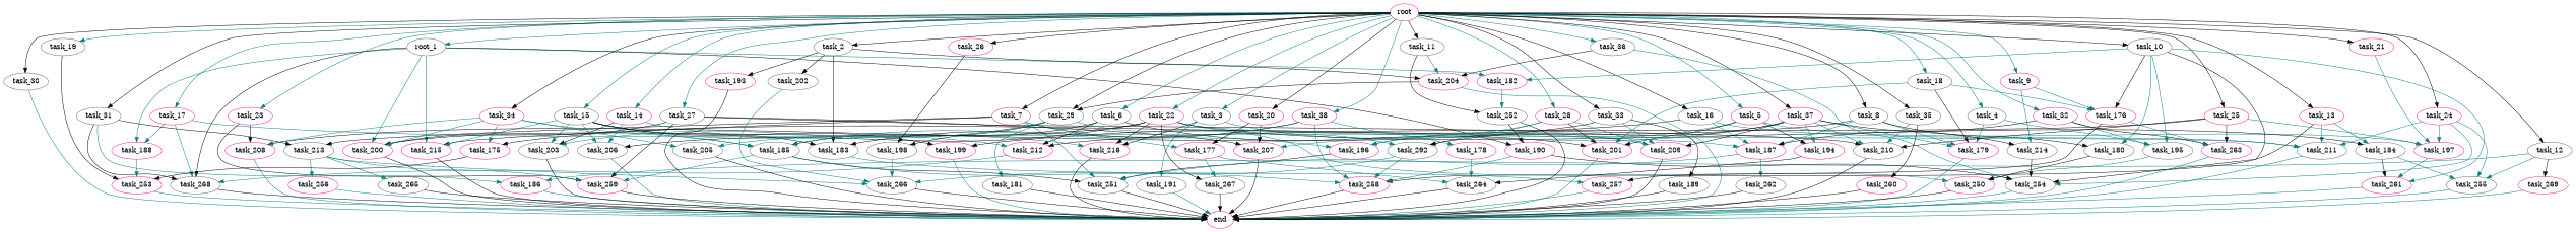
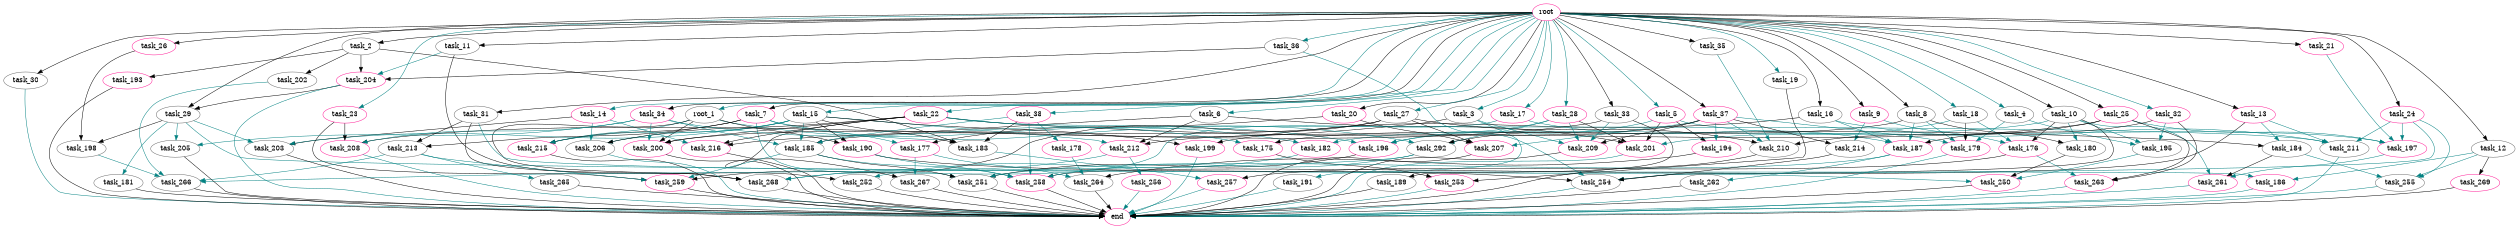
  digraph {
    node [color=deeppink]
    edge [color=teal]
    n1 [color=gray40 label=root_1]
    root
    task_2 [color=gray40]
    task_3 [color=gray40]
    task_4 [color=gray40]
    task_5
    task_6 [color=gray40]
    task_7
    task_8 [color=gray40]
    task_9
    task_10 [color=gray40]
    task_11 [color=gray40]
    task_12 [color=gray40]
    task_13
    task_14
    task_15 [color=gray40]
    task_16 [color=gray40]
    task_17
    task_18 [color=gray40]
    task_19 [color=gray40]
    task_20
    task_21
    task_22
    task_23
    task_24
    task_25
    task_26
    task_27 [color=gray40]
    task_28
    task_29 [color=gray40]
    task_30 [color=gray40]
    task_31 [color=gray40]
    task_32
    task_33 [color=gray40]
    task_34
    task_35 [color=gray40]
    task_36 [color=gray40]
    task_37
    task_38
    task_182
-   task_188
    task_190
    task_200
    task_215
    task_268 [color=gray40]
    task_183 [color=gray40]
    task_193
    task_202 [color=gray40]
    task_204
    task_191 [color=gray40]
    task_209
    task_216
    task_179
    task_195 [color=gray40]
    task_194
    task_196
    task_197
    task_201
    task_185 [color=gray40]
    task_212
    task_177
    task_213 [color=gray40]
    task_251 [color=gray40]
    task_175
    task_180 [color=gray40]
    task_187
    task_176
    task_214 [color=gray40]
    task_254 [color=gray40]
    task_261
    task_252 [color=gray40]
    task_186
    task_255 [color=gray40]
    task_269
    task_184 [color=gray40]
    task_211 [color=gray40]
    task_258
    task_203 [color=gray40]
    task_206 [color=gray40]
    task_199
    task_253
    task_207
    n83 [color=gray40 label=task_292]
    task_267 [color=gray40]
    task_208
    task_259
    task_210 [color=gray40]
    task_263
    task_198 [color=gray40]
    task_181 [color=gray40]
    task_205 [color=gray40]
    task_250
    end
    task_189 [color=gray40]
-   task_260
    task_178
    task_257
    task_266 [color=gray40]
    task_264 [color=gray40]
    task_256
    task_265 [color=gray40]
    task_262 [color=gray40]
    n1 -> task_182
-   n1 -> task_188
    n1 -> task_190 [color=black]
-   n1 -> task_200
+   n1 -> task_200 [color=black]
    n1 -> task_215
    n1 -> task_268 [color=black]
    root -> n1
    root -> task_2 [color=black]
    root -> task_3
    root -> task_4
    root -> task_5
    root -> task_6
    root -> task_7 [color=black]
    root -> task_8 [color=black]
-   root -> task_9
+   root -> task_9 [color=black]
    root -> task_10 [color=black]
    root -> task_11 [color=black]
    root -> task_12 [color=black]
    root -> task_13 [color=black]
    root -> task_14
    root -> task_15
    root -> task_16 [color=black]
    root -> task_17
    root -> task_18
    root -> task_19
    root -> task_20 [color=black]
    root -> task_21 [color=black]
    root -> task_22
    root -> task_23
    root -> task_24 [color=black]
    root -> task_25 [color=black]
    root -> task_26 [color=black]
    root -> task_27
    root -> task_28
    root -> task_29 [color=black]
    root -> task_30 [color=black]
    root -> task_31 [color=black]
    root -> task_32
    root -> task_33 [color=black]
    root -> task_34 [color=black]
    root -> task_35 [color=black]
    root -> task_36
    root -> task_37 [color=black]
    root -> task_38
    task_2 -> task_183 [color=black]
    task_2 -> task_193 [color=black]
    task_2 -> task_202 [color=black]
    task_2 -> task_204 [color=black]
    task_3 -> task_191
    task_3 -> task_209
    task_3 -> task_216 [color=black]
    task_4 -> task_179
    task_4 -> task_195
    task_5 -> task_194 [color=black]
    task_5 -> task_196
    task_5 -> task_197
    task_5 -> task_201 [color=black]
    task_6 -> task_201 [color=black]
    task_6 -> task_185 [color=black]
    task_6 -> task_212 [color=black]
    task_7 -> task_215 [color=black]
    task_7 -> task_196
    task_7 -> task_177
    task_7 -> task_213 [color=black]
    task_7 -> task_251
    task_8 -> task_179
    task_8 -> task_175 [color=black]
    task_8 -> task_180 [color=black]
    task_8 -> task_187
    task_9 -> task_176
    task_9 -> task_214
    task_10 -> task_182
    task_10 -> task_195
    task_10 -> task_180
    task_10 -> task_176 [color=black]
    task_10 -> task_254 [color=black]
    task_10 -> task_261
    task_11 -> task_204
    task_11 -> task_252 [color=black]
    task_12 -> task_186
    task_12 -> task_255
    task_12 -> task_269 [color=black]
    task_13 -> task_184
    task_13 -> task_211
    task_13 -> task_258 [color=black]
    task_14 -> task_216
    task_14 -> task_203 [color=black]
    task_14 -> task_206
-   task_252 -> task_190 [color=black]
+   task_15 -> task_190 [color=black]
    task_15 -> task_215
    task_15 -> task_183 [color=black]
    task_15 -> task_185
    task_15 -> task_212
    task_15 -> task_203
    task_15 -> task_206
    task_15 -> task_199 [color=black]
    task_16 -> task_187
    task_16 -> task_211
    task_16 -> task_199 [color=black]
-   task_17 -> task_188
    task_17 -> task_268
    task_17 -> task_187
    task_18 -> task_179 [color=black]
    task_18 -> task_201
    task_18 -> task_176
    task_19 -> task_253 [color=black]
    task_20 -> task_177 [color=black]
    task_20 -> task_207 [color=black]
    task_21 -> task_197
    task_22 -> task_200 [color=black]
    task_22 -> task_216 [color=black]
    task_22 -> task_184 [color=black]
    task_22 -> task_211
    task_22 -> task_206 [color=black]
    task_22 -> n83
    task_22 -> task_267 [color=black]
    task_23 -> task_208 [color=black]
    task_23 -> task_259 [color=black]
    task_24 -> task_197
    task_24 -> task_254
    task_24 -> task_255
    task_24 -> task_211
    task_25 -> task_197
    task_25 -> task_212 [color=black]
    task_25 -> task_210 [color=black]
    task_25 -> task_263 [color=black]
    task_26 -> task_198 [color=black]
    task_27 -> task_200 [color=black]
    task_27 -> task_207 [color=black]
    task_27 -> task_259 [color=black]
    task_27 -> task_210 [color=black]
    task_28 -> task_209
    task_28 -> task_196
    task_28 -> task_201 [color=black]
    task_28 -> n83
    task_29 -> task_203
    task_29 -> task_198 [color=black]
    task_29 -> task_181
    task_29 -> task_205
    task_29 -> task_250
    task_30 -> end
    task_31 -> task_268 [color=black]
    task_31 -> task_213 [color=black]
    task_31 -> task_186
    task_32 -> task_195
    task_32 -> task_187 [color=black]
    task_32 -> task_263 [color=black]
    task_33 -> task_209
    task_33 -> task_208 [color=black]
    task_33 -> task_189 [color=black]
    task_34 -> task_200
    task_34 -> task_185
    task_34 -> task_175
    task_34 -> task_208
    task_34 -> task_205
    task_35 -> task_210
-   task_35 -> task_260 [color=black]
    task_36 -> task_204 [color=black]
    task_36 -> task_254
    task_37 -> task_209 [color=black]
    task_37 -> task_179
    task_37 -> task_194
    task_37 -> task_214 [color=black]
    task_37 -> task_207
    task_37 -> n83 [color=black]
    task_37 -> task_210
    task_38 -> task_183 [color=black]
    task_38 -> task_185
    task_38 -> task_258
    task_38 -> task_178
    task_182 -> task_252
-   task_188 -> task_253
    task_190 -> task_254 [color=black]
    task_190 -> task_258
    task_200 -> end [color=black]
    task_215 -> end [color=black]
    task_268 -> end [color=black]
    task_183 -> task_257
    task_193 -> end [color=black]
    task_202 -> task_266
    task_204 -> task_29 [color=black]
    task_204 -> end
    task_191 -> end
    task_209 -> end [color=black]
    task_216 -> end [color=black]
    task_179 -> end
    task_195 -> task_250
    task_194 -> task_264 [color=black]
    task_196 -> task_251 [color=black]
    task_197 -> task_261
    task_201 -> end
    task_185 -> task_251 [color=black]
    task_185 -> task_258
    task_185 -> task_259
    task_212 -> task_268
    task_177 -> task_267
    task_177 -> task_264
    task_213 -> task_259
    task_213 -> task_266
-   task_213 -> task_256
+   task_212 -> task_256
    task_213 -> task_265
    task_251 -> end [color=black]
    task_175 -> task_253 [color=black]
    task_180 -> task_250 [color=black]
    task_187 -> task_251
    task_187 -> task_262
    task_176 -> task_263
    task_176 -> task_257 [color=black]
    task_214 -> task_254 [color=black]
    task_254 -> end
    task_261 -> end
    task_252 -> end [color=black]
    task_186 -> end
    task_255 -> end
-   task_269 -> end
+   task_269 -> end [color=black]
    task_184 -> task_261 [color=black]
    task_184 -> task_255
    task_211 -> end
    task_258 -> end [color=black]
    task_203 -> end [color=black]
    task_206 -> end
    task_199 -> end
    task_253 -> end
    task_207 -> end [color=black]
    n83 -> task_258
    n83 -> task_266
    task_267 -> end [color=black]
    task_208 -> end
    task_259 -> end [color=black]
    task_210 -> end [color=black]
    task_263 -> end
    task_198 -> task_266
    task_181 -> end [color=black]
    task_205 -> end [color=black]
    task_250 -> end [color=black]
    task_189 -> end [color=black]
-   task_260 -> end [color=black]
    task_178 -> task_264
    task_257 -> end
    task_266 -> end [color=black]
    task_264 -> end [color=black]
    task_256 -> end
    task_265 -> end [color=black]
    task_262 -> end [color=black]
  }
